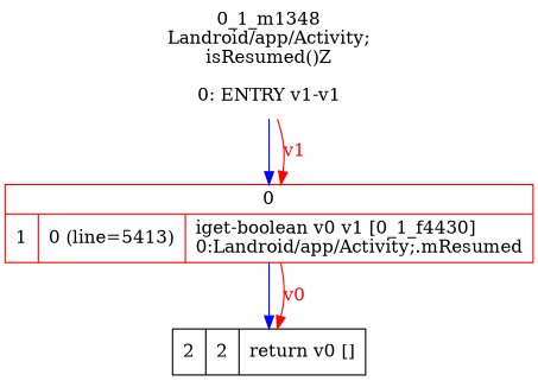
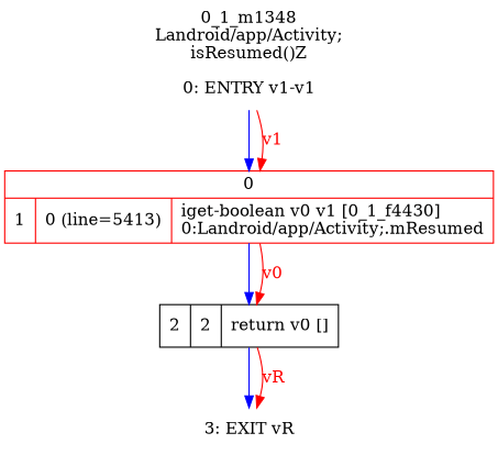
  digraph {
    label="0_1_m1348\nLandroid/app/Activity;\nisResumed()Z"
    labelloc=t
    rankdir=UD
    node [shape=plaintext]
    edge [color=blue fontcolor=blue]
    n1 [label="0: ENTRY v1-v1"]
    n2 [color=red label="{0|{1|0 (line=5413)|iget-boolean v0 v1 [0_1_f4430]\l0:Landroid/app/Activity;.mResumed\l}}" shape=record]
    n3 [label="2|2|return v0 []\l" shape=record]
+   n4 [label="3: EXIT vR"]
    n1 -> n2 [weight=100]
    n1 -> n2 [color=red fontcolor=red label=v1]
    n2 -> n3 [weight=100]
    n2 -> n3 [color=red fontcolor=red label=v0]
+   n3 -> n4 [weight=100]
+   n3 -> n4 [color=red fontcolor=red label=vR]
  }
